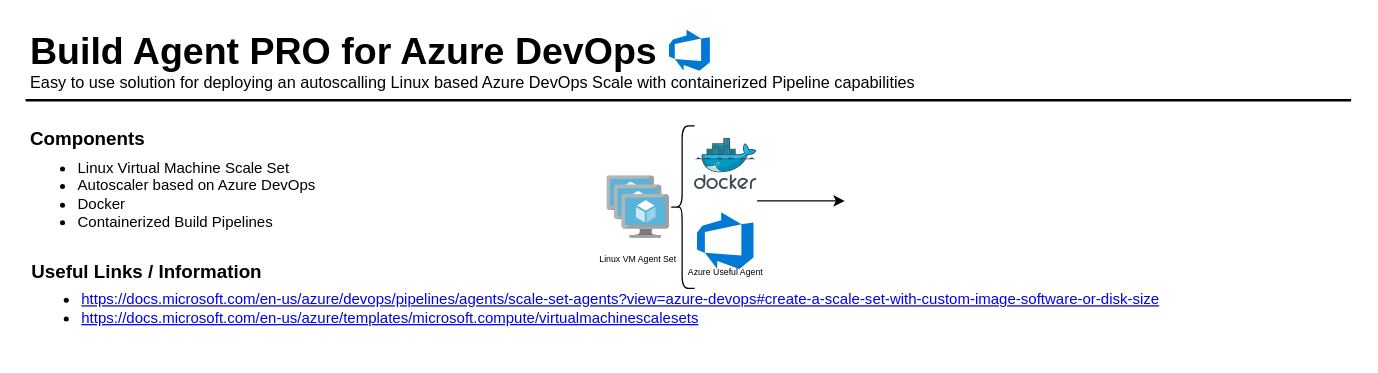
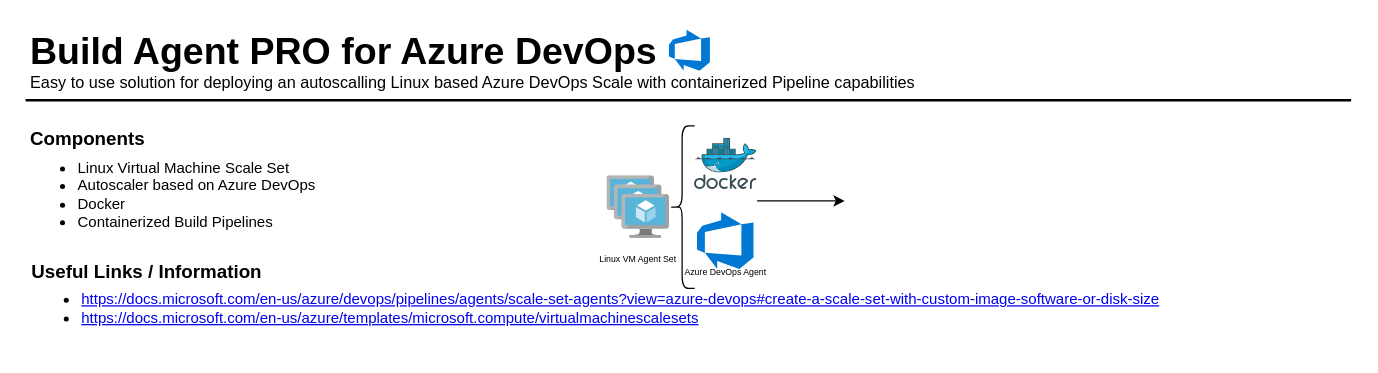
  <mxCell id="0" />
  <mxCell id="1" parent="0" />
  <mxCell id="2" value="Build Agent PRO for Azure DevOps" style="text;html=1;resizable=0;points=[];autosize=1;align=left;verticalAlign=top;spacingTop=-4;fontSize=30;fontStyle=1" parent="1" vertex="1"><mxGeometry x="21.5" y="20" width="520" height="40" as="geometry" /></mxCell>
  <mxCell id="3" value="" style="line;strokeWidth=2;html=1;fontSize=14;" parent="1" vertex="1"><mxGeometry x="20" y="74.5" width="1060" height="10" as="geometry" /></mxCell>
  <mxCell id="4" value="&lt;b&gt;&lt;font style=&quot;font-size: 15px&quot;&gt;Components&lt;/font&gt;&lt;/b&gt;" style="text;html=1;align=left;verticalAlign=middle;resizable=0;points=[];autosize=1;" parent="1" vertex="1"><mxGeometry x="21.5" y="100" width="110" height="20" as="geometry" /></mxCell>
  <mxCell id="5" value="&lt;ul&gt;&lt;li&gt;Linux Virtual Machine Scale Set&lt;/li&gt;&lt;li&gt;Autoscaler based on Azure DevOps&lt;/li&gt;&lt;li&gt;Docker&lt;/li&gt;&lt;li&gt;Containerized Build Pipelines&lt;/li&gt;&lt;/ul&gt;" style="text;html=1;align=left;verticalAlign=middle;resizable=0;points=[];autosize=1;" parent="1" vertex="1"><mxGeometry x="20" y="110" width="250" height="90" as="geometry" /></mxCell>
  <mxCell id="6" value="" style="aspect=fixed;html=1;points=[];align=center;image;fontSize=12;image=img/lib/mscae/Azure_DevOps.svg;" parent="1" vertex="1"><mxGeometry x="535" y="23.63" width="32.75" height="32.75" as="geometry" /></mxCell>
  <mxCell id="7" value="" style="shape=curlyBracket;whiteSpace=wrap;html=1;rounded=1;" parent="1" vertex="1"><mxGeometry x="535" y="100" width="20" height="130" as="geometry" /></mxCell>
  <mxCell id="8" value="" style="aspect=fixed;html=1;points=[];align=center;image;fontSize=12;image=img/lib/mscae/Docker.svg;" parent="1" vertex="1"><mxGeometry x="555" y="110" width="50" height="41" as="geometry" /></mxCell>
  <mxCell id="9" value="" style="aspect=fixed;html=1;points=[];align=center;image;fontSize=12;image=img/lib/mscae/Azure_DevOps.svg;" parent="1" vertex="1"><mxGeometry x="557.25" y="169.5" width="45.5" height="45.5" as="geometry" /></mxCell>
  <mxCell id="10" value="" style="endArrow=classic;html=1;" parent="1" edge="1"><mxGeometry width="50" height="50" relative="1" as="geometry"><mxPoint x="605" y="160" as="sourcePoint" /><mxPoint x="675" y="160" as="targetPoint" /></mxGeometry></mxCell>
  <mxCell id="11" value="&lt;span style=&quot;font-size: 7px&quot;&gt;Linux VM Agent Set&lt;/span&gt;" style="text;html=1;strokeColor=none;fillColor=none;align=center;verticalAlign=middle;whiteSpace=wrap;rounded=0;" parent="1" vertex="1"><mxGeometry x="476.25" y="195" width="67.5" height="20" as="geometry" /></mxCell>
- <mxCell id="12" value="&lt;div&gt;&lt;span style=&quot;font-size: 7px&quot;&gt;Azure Useful Agent&lt;/span&gt;&lt;/div&gt;" style="text;html=1;strokeColor=none;fillColor=none;align=center;verticalAlign=middle;whiteSpace=wrap;rounded=0;" parent="1" vertex="1"><mxGeometry x="545" y="205.5" width="70" height="20" as="geometry" /></mxCell>
+ <mxCell id="12" value="&lt;div&gt;&lt;span style=&quot;font-size: 7px&quot;&gt;Azure DevOps Agent&lt;/span&gt;&lt;/div&gt;" style="text;html=1;strokeColor=none;fillColor=none;align=center;verticalAlign=middle;whiteSpace=wrap;rounded=0;" parent="1" vertex="1"><mxGeometry x="545" y="205.5" width="70" height="20" as="geometry" /></mxCell>
  <mxCell id="13" value="&lt;font style=&quot;font-size: 13px&quot;&gt;Easy to use solution for&amp;nbsp;deploying an autoscalling Linux based Azure DevOps Scale with containerized Pipeline capabilities&lt;/font&gt;" style="text;html=1;strokeColor=none;fillColor=none;align=left;verticalAlign=middle;whiteSpace=wrap;rounded=0;" parent="1" vertex="1"><mxGeometry x="21.5" y="54.5" width="843.5" height="20" as="geometry" /></mxCell>
  <mxCell id="14" value="" style="aspect=fixed;html=1;points=[];align=center;image;fontSize=12;image=img/lib/mscae/VM_Scale_Set.svg;" parent="1" vertex="1"><mxGeometry x="485" y="140" width="50" height="50" as="geometry" /></mxCell>
  <mxCell id="15" value="&lt;b&gt;&lt;font style=&quot;font-size: 15px&quot;&gt;Useful Links / Information&lt;br&gt;&lt;/font&gt;&lt;/b&gt;" style="text;html=1;align=left;verticalAlign=middle;resizable=0;points=[];autosize=1;" parent="1" vertex="1"><mxGeometry x="23" y="205.5" width="200" height="20" as="geometry" /></mxCell>
  <mxCell id="16" value="&lt;ul&gt;&lt;li&gt;&lt;a href=&quot;https://docs.microsoft.com/en-us/azure/devops/pipelines/agents/scale-set-agents?view=azure-devops#create-a-scale-set-with-custom-image-software-or-disk-size&quot;&gt;https://docs.microsoft.com/en-us/azure/devops/pipelines/agents/scale-set-agents?view=azure-devops#create-a-scale-set-with-custom-image-software-or-disk-size&lt;/a&gt;&lt;br&gt;&lt;/li&gt;&lt;li&gt;&lt;a href=&quot;https://docs.microsoft.com/en-us/azure/templates/microsoft.compute/virtualmachinescalesets&quot;&gt;https://docs.microsoft.com/en-us/azure/templates/microsoft.compute/virtualmachinescalesets&lt;/a&gt;&lt;br&gt;&lt;/li&gt;&lt;/ul&gt;" style="text;html=1;align=left;verticalAlign=middle;resizable=0;points=[];autosize=1;" parent="1" vertex="1"><mxGeometry x="23" y="215.5" width="920" height="60" as="geometry" /></mxCell>
  <mxCell id="17" value="" style="aspect=fixed;html=1;points=[];align=center;image;fontSize=12;image=img/lib/mscae/Azure_Pipelines .svg;" vertex="1" parent="1"><mxGeometry x="685" y="130" width="60" height="60" as="geometry" /></mxCell>
